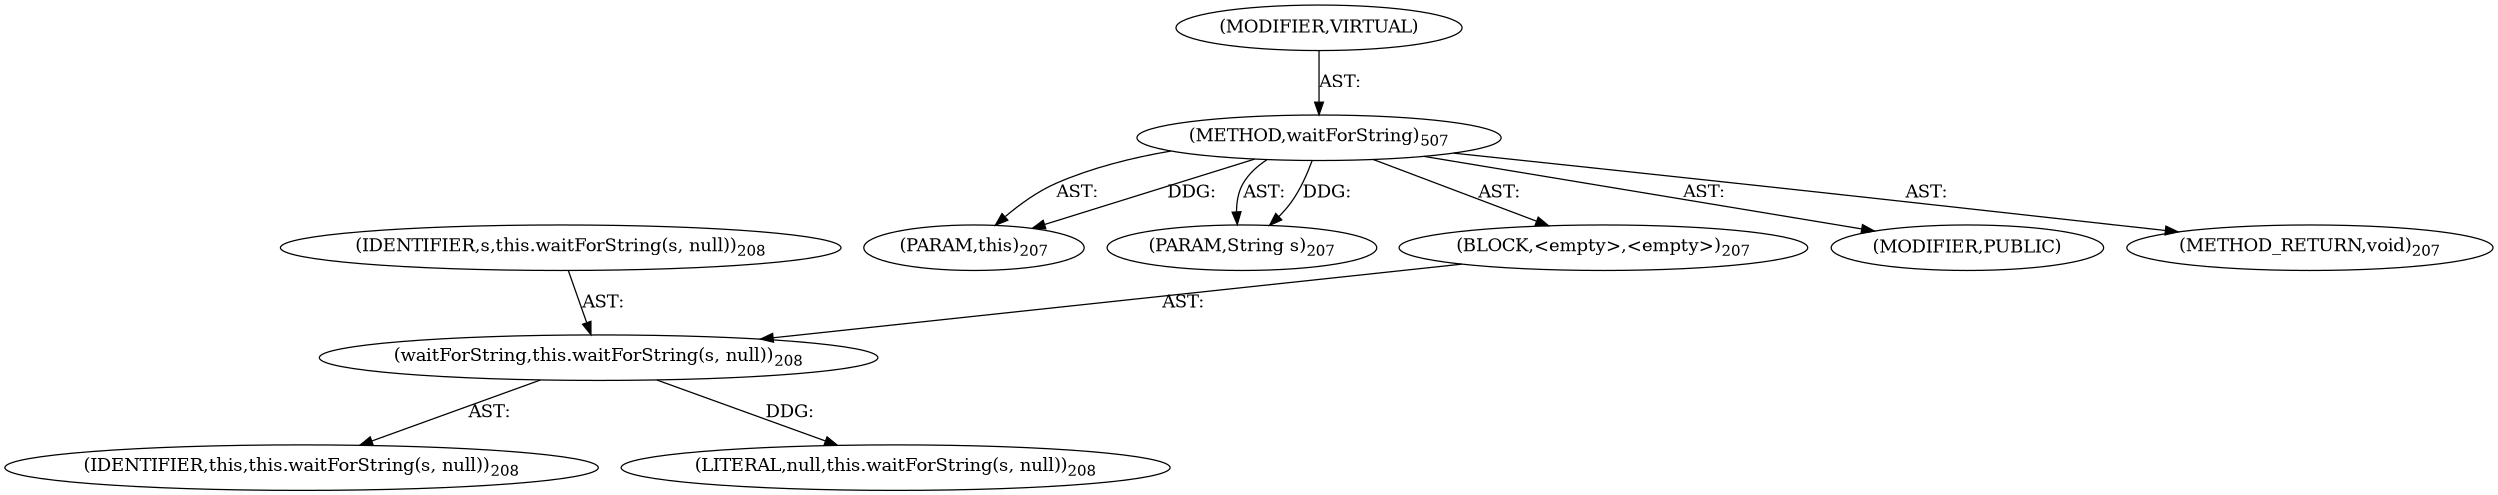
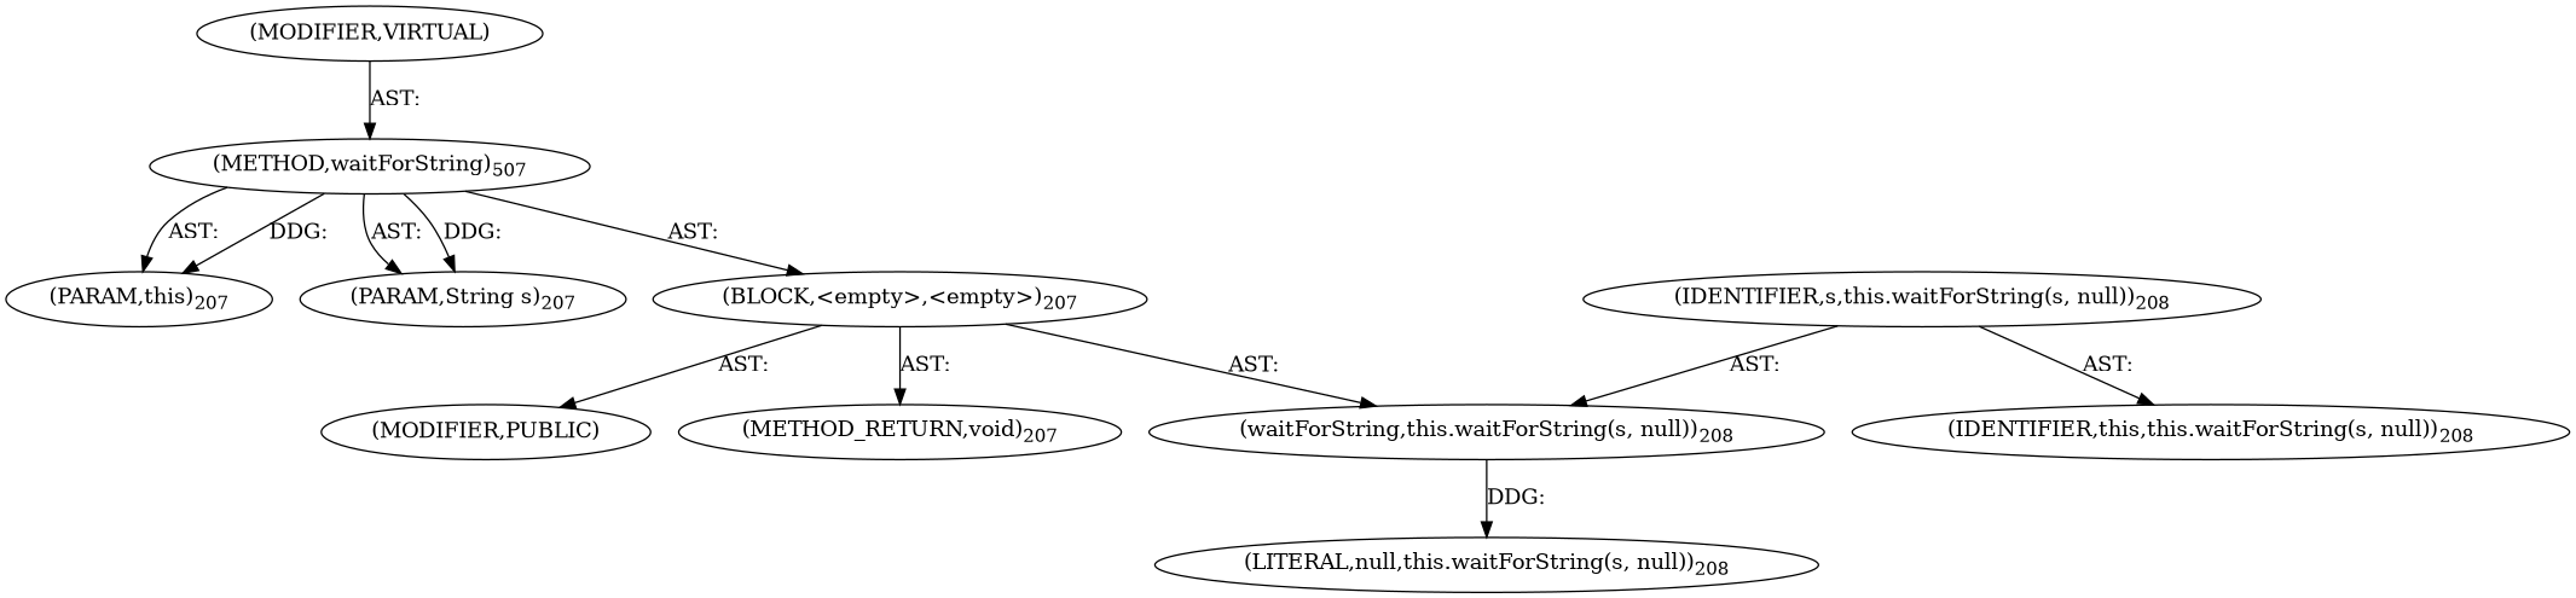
  digraph {
    n1 [label=<(METHOD,waitForString)<SUB>507</SUB>>]
    n2 [label=<(PARAM,this)<SUB>207</SUB>>]
    n3 [label=<(PARAM,String s)<SUB>207</SUB>>]
    n4 [label=<(BLOCK,&lt;empty&gt;,&lt;empty&gt;)<SUB>207</SUB>>]
    n5 [label=<(MODIFIER,PUBLIC)>]
    n6 [label=<(METHOD_RETURN,void)<SUB>207</SUB>>]
    n7 [label=<(waitForString,this.waitForString(s, null))<SUB>208</SUB>>]
    n8 [label=<(MODIFIER,VIRTUAL)>]
    n9 [label=<(IDENTIFIER,this,this.waitForString(s, null))<SUB>208</SUB>>]
    n10 [label=<(LITERAL,null,this.waitForString(s, null))<SUB>208</SUB>>]
    n11 [label=<(IDENTIFIER,s,this.waitForString(s, null))<SUB>208</SUB>>]
    n1 -> n2 [label="AST: "]
    n1 -> n2 [label="DDG: "]
    n1 -> n3 [label="AST: "]
    n1 -> n3 [label="DDG: "]
    n1 -> n4 [label="AST: "]
-   n1 -> n5 [label="AST: "]
-   n1 -> n6 [label="AST: "]
+   n4 -> n5 [label="AST: "]
+   n4 -> n6 [label="AST: "]
    n4 -> n7 [label="AST: "]
-   n7 -> n9 [label="AST: "]
+   n11 -> n9 [label="AST: "]
    n7 -> n10 [label="DDG: "]
    n8 -> n1 [label="AST: "]
    n11 -> n7 [label="AST: "]
  }
